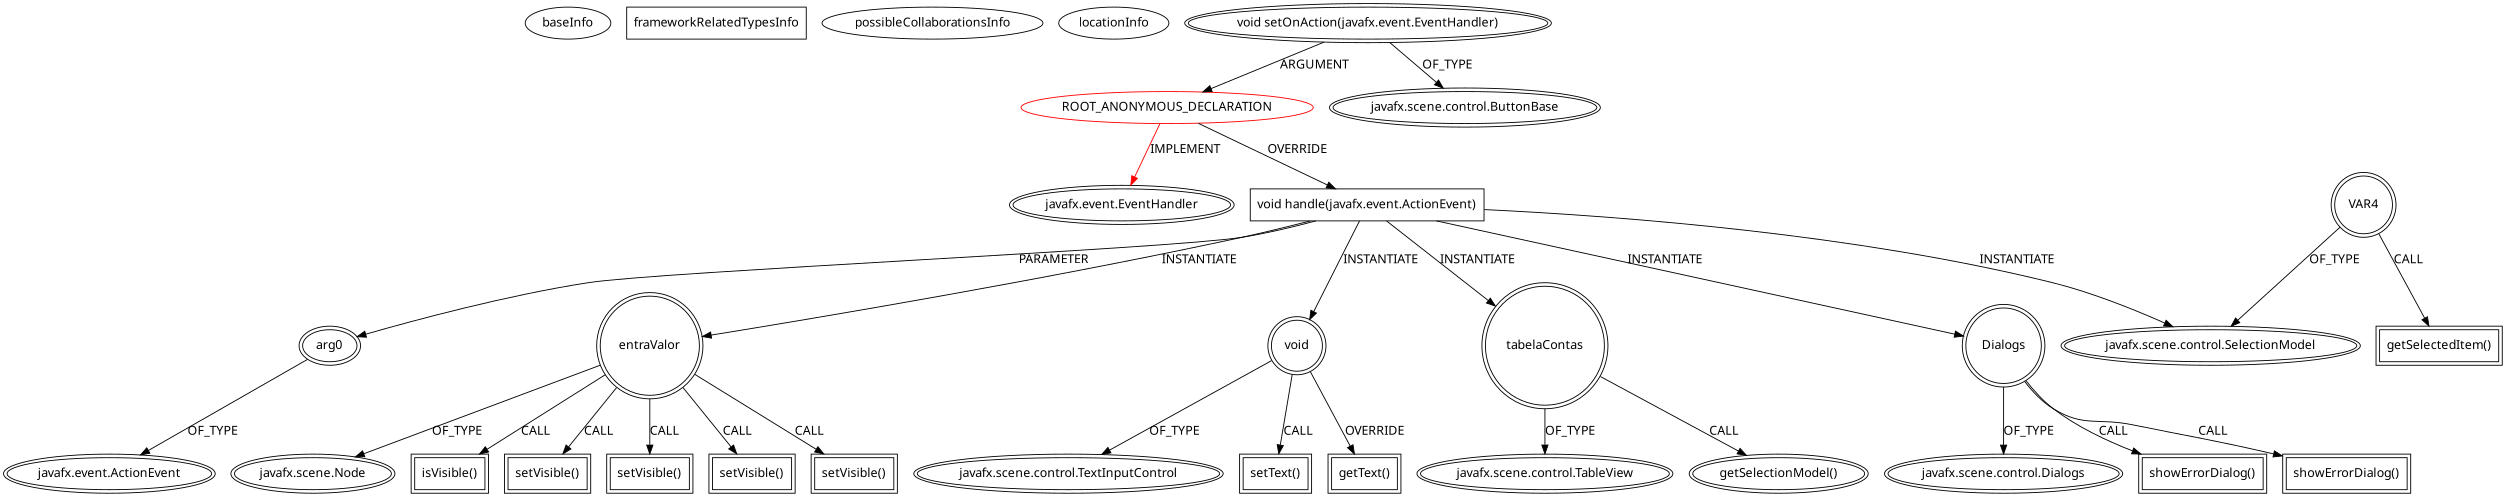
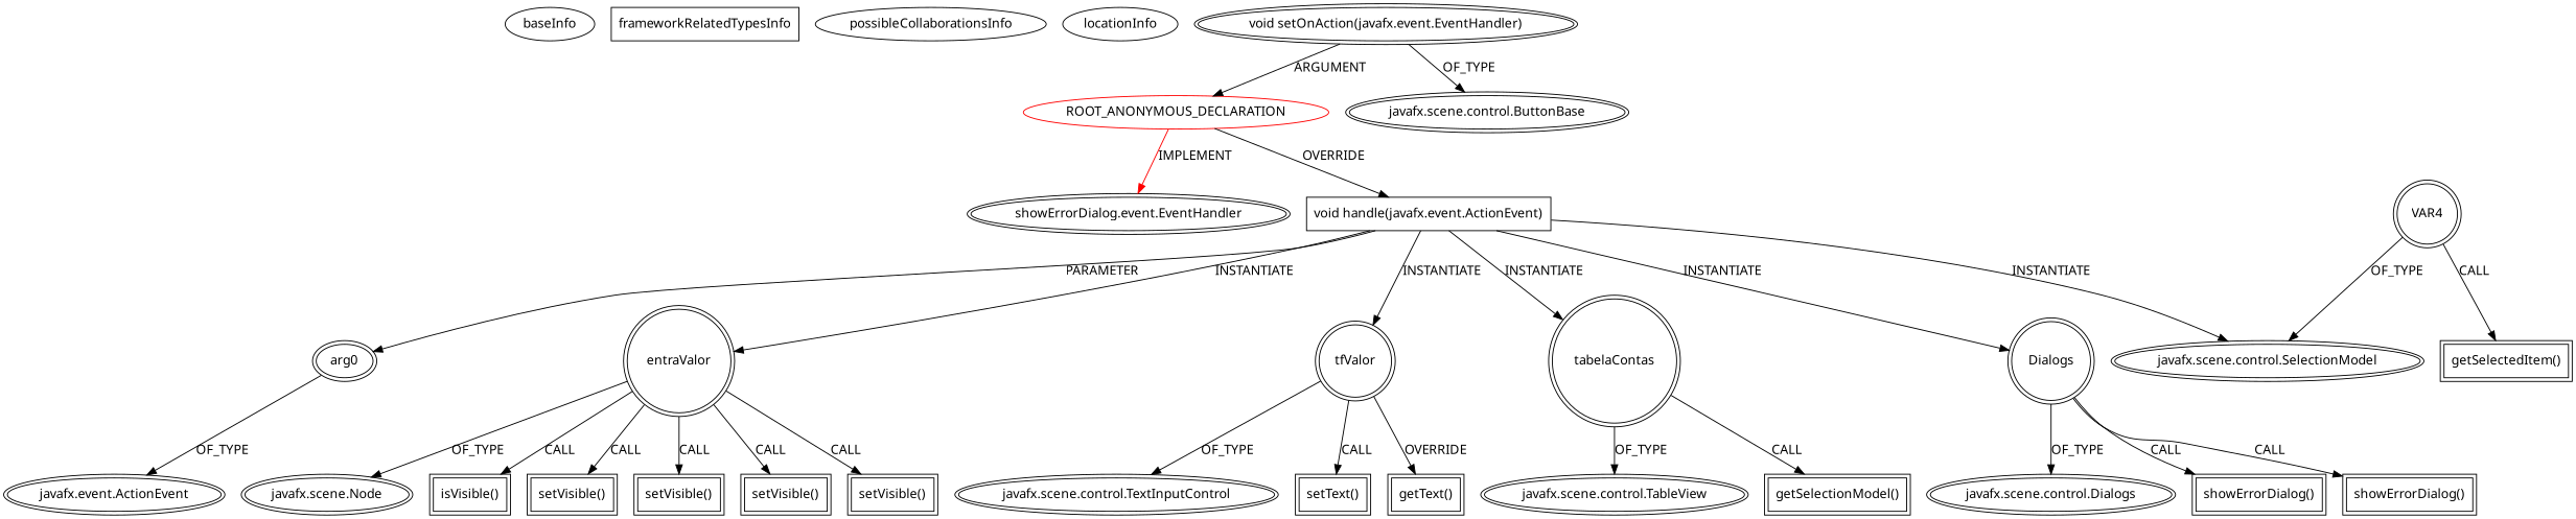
  digraph {
    fontname="Noto Sans"
    node [fontname="Noto Sans" isFrameworkType=true vertexType=INSIDE_CALL peripheries=2]
    edge [fontname="Noto Sans"]
    baseInfo [category=extension_graph graphId=2495 isAnonymous=true possibleRelation=false isFrameworkType="" vertexType="" peripheries=""]
    frameworkRelatedTypesInfo [0="javafx.event.EventHandler" shape=box isFrameworkType="" vertexType="" peripheries=""]
    possibleCollaborationsInfo [isFrameworkType="" vertexType="" peripheries=""]
    locationInfo [contextSignature="void initialize(java.net.URL,java.util.ResourceBundle)" filePath="/diogocs1-FPessoais/FPessoais-master/FinancasPessoais/src/app/controllers/HomeController.java" graphId=2495 projectName="diogocs1-FPessoais" isFrameworkType="" vertexType="" peripheries=""]
    n5 [color=red isFrameworkType=false label=ROOT_ANONYMOUS_DECLARATION vertexType=ROOT_ANONYMOUS_DECLARATION peripheries=""]
-   n6 [label="javafx.event.EventHandler" vertexType=FRAMEWORK_INTERFACE_TYPE]
+   n6 [label="showErrorDialog.event.EventHandler" vertexType=FRAMEWORK_INTERFACE_TYPE]
    n7 [isFrameworkType=false label="void handle(javafx.event.ActionEvent)" shape=box vertexType=OVERRIDING_METHOD_DECLARATION peripheries=""]
    n8 [label=arg0 vertexType=PARAMETER_DECLARATION]
    n9 [label=entraValor shape=circle vertexType=VARIABLE_EXPRESION]
-   n10 [label=void shape=circle vertexType=VARIABLE_EXPRESION]
+   n10 [label=tfValor shape=circle vertexType=VARIABLE_EXPRESION]
    n11 [label=tabelaContas shape=circle vertexType=VARIABLE_EXPRESION]
    n12 [label=Dialogs shape=circle vertexType=VARIABLE_EXPRESION]
    n13 [label="javafx.scene.control.SelectionModel" vertexType=FRAMEWORK_CLASS_TYPE]
    n14 [label="void setOnAction(javafx.event.EventHandler)" vertexType=OUTSIDE_CALL]
    n15 [label="javafx.scene.control.ButtonBase" vertexType=FRAMEWORK_CLASS_TYPE]
    n16 [label="javafx.event.ActionEvent" vertexType=FRAMEWORK_CLASS_TYPE]
    n17 [label="javafx.scene.Node" vertexType=FRAMEWORK_CLASS_TYPE]
    n18 [label="isVisible()" shape=box]
    n19 [label="setVisible()" shape=box]
    n20 [label="setVisible()" shape=box]
    n21 [label="setVisible()" shape=box]
    n22 [label="setVisible()" shape=box]
    n23 [label="javafx.scene.control.TextInputControl" vertexType=FRAMEWORK_CLASS_TYPE]
    n24 [label="setText()" shape=box]
    n25 [label="getText()" shape=box]
    n26 [label=VAR4 shape=circle vertexType=VARIABLE_EXPRESION]
    n27 [label="getSelectedItem()" shape=box]
    n28 [label="javafx.scene.control.TableView" vertexType=FRAMEWORK_CLASS_TYPE]
-   n29 [label="getSelectionModel()" shape=ellipse]
+   n29 [label="getSelectionModel()" shape=box]
    n30 [label="javafx.scene.control.Dialogs" vertexType=FRAMEWORK_CLASS_TYPE]
    n31 [label="showErrorDialog()" shape=box]
    n32 [label="showErrorDialog()" shape=box]
    n5 -> n6 [color=red label=IMPLEMENT]
    n5 -> n7 [label=OVERRIDE]
    n7 -> n8 [label=PARAMETER]
    n7 -> n9 [label=INSTANTIATE]
    n7 -> n10 [label=INSTANTIATE]
    n7 -> n11 [label=INSTANTIATE]
    n7 -> n12 [label=INSTANTIATE]
    n7 -> n13 [label=INSTANTIATE]
    n8 -> n16 [label=OF_TYPE]
    n9 -> n17 [label=OF_TYPE]
    n9 -> n18 [label=CALL]
    n9 -> n19 [label=CALL]
    n9 -> n20 [label=CALL]
    n9 -> n21 [label=CALL]
    n9 -> n22 [label=CALL]
    n10 -> n23 [label=OF_TYPE]
    n10 -> n24 [label=CALL]
    n10 -> n25 [label=OVERRIDE]
    n11 -> n28 [label=OF_TYPE]
    n11 -> n29 [label=CALL]
    n12 -> n30 [label=OF_TYPE]
    n12 -> n31 [label=CALL]
    n12 -> n32 [label=CALL]
    n14 -> n5 [label=ARGUMENT]
    n14 -> n15 [label=OF_TYPE]
    n26 -> n13 [label=OF_TYPE]
    n26 -> n27 [label=CALL]
  }
